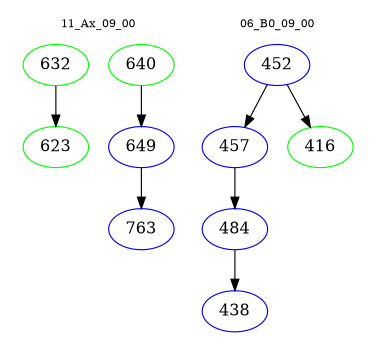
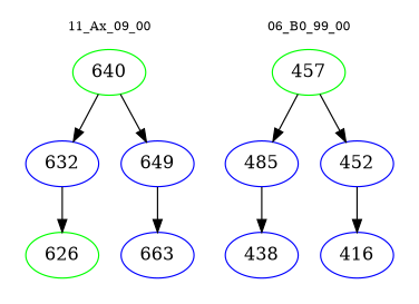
  digraph {
    node [color=blue]
    edge [color=black]
    n1 [color=green label=640]
-   n2 [color=green label=632]
+   n2 [label=632]
    n3 [label=649]
-   n4 [color=green label=623]
-   n5 [label=763]
-   n6 [label=457]
-   n7 [label=484]
+   n4 [color=green label=626]
+   n5 [label=663]
+   n6 [color=green label=457]
+   n7 [label=485]
    n8 [label=452]
    n9 [label=438]
-   n10 [color=green label=416]
+   n10 [label=416]
    subgraph cluster_1 {
      color=white
      fontsize=10
      label="11_Ax_09_00"
      n1
      n2
      n3
      n4
      n5
    }
    subgraph cluster_2 {
      color=white
      fontsize=10
-     label="06_B0_09_00"
+     label="06_B0_99_00"
      n6
      n7
      n8
      n9
      n10
    }
+   n1 -> n2
    n1 -> n3
    n2 -> n4
    n3 -> n5
    n6 -> n7
-   n8 -> n6
+   n6 -> n8
    n7 -> n9
    n8 -> n10
  }
